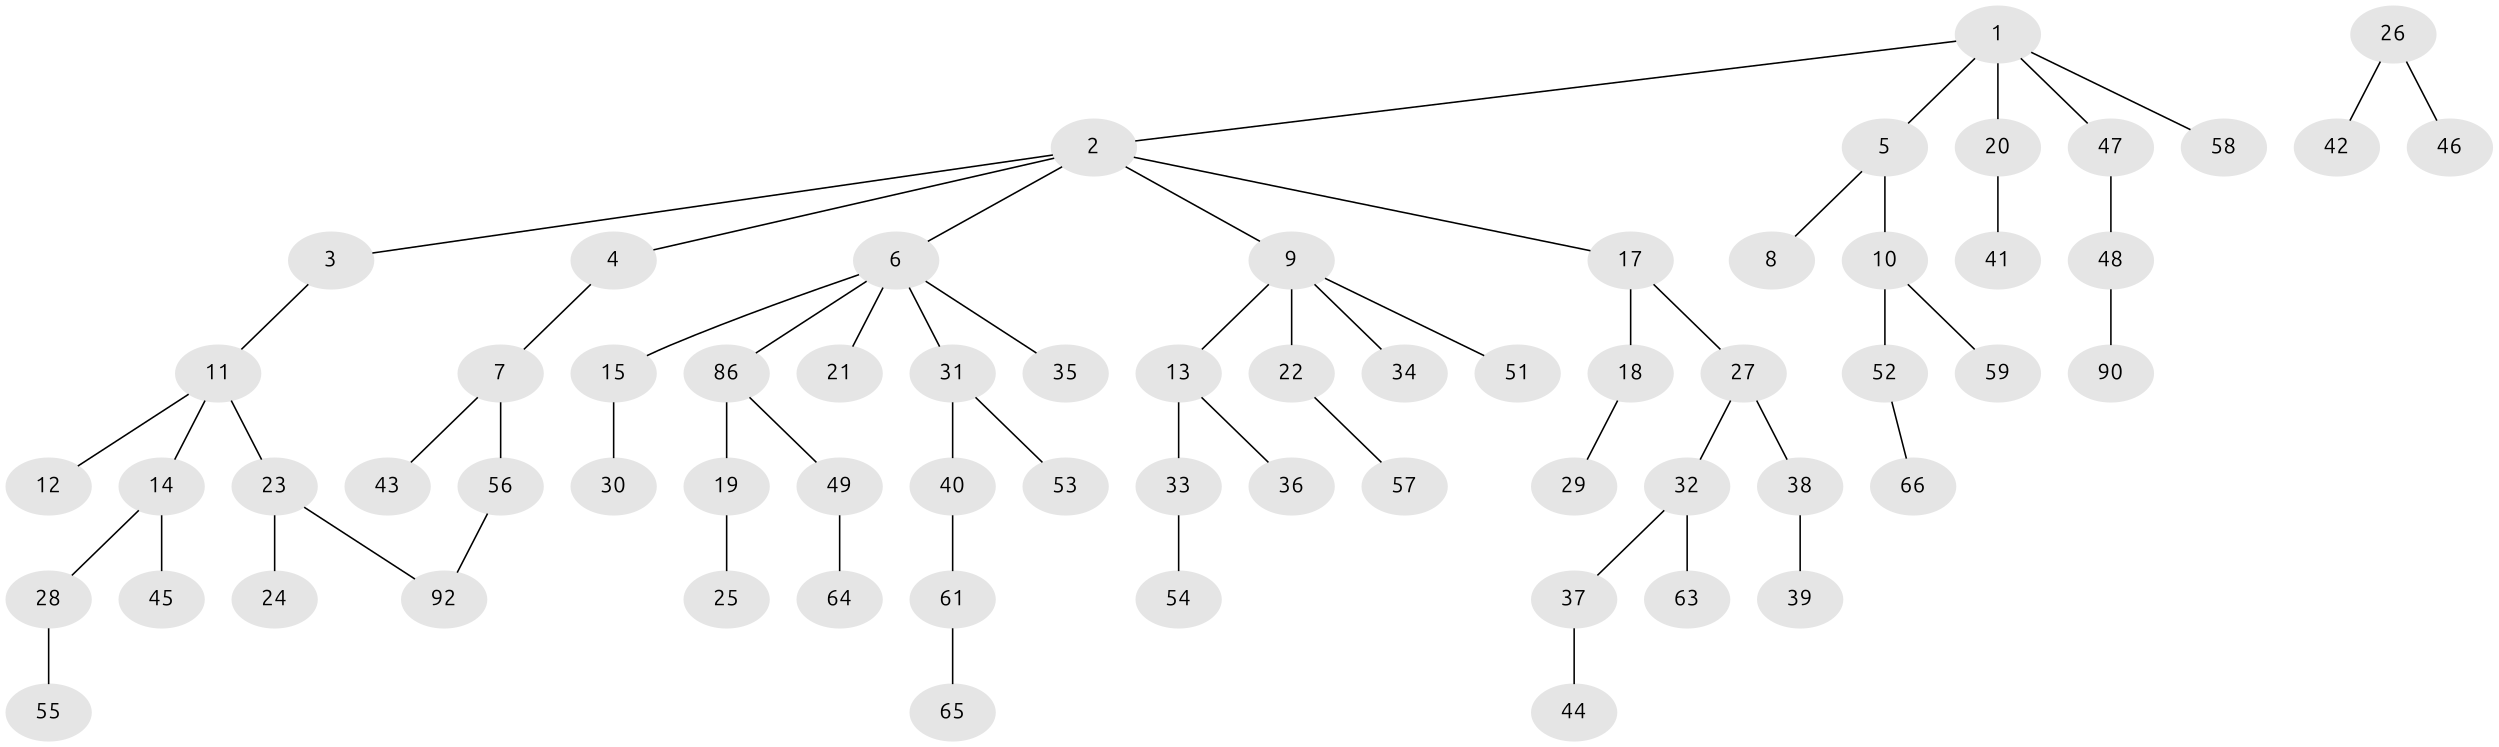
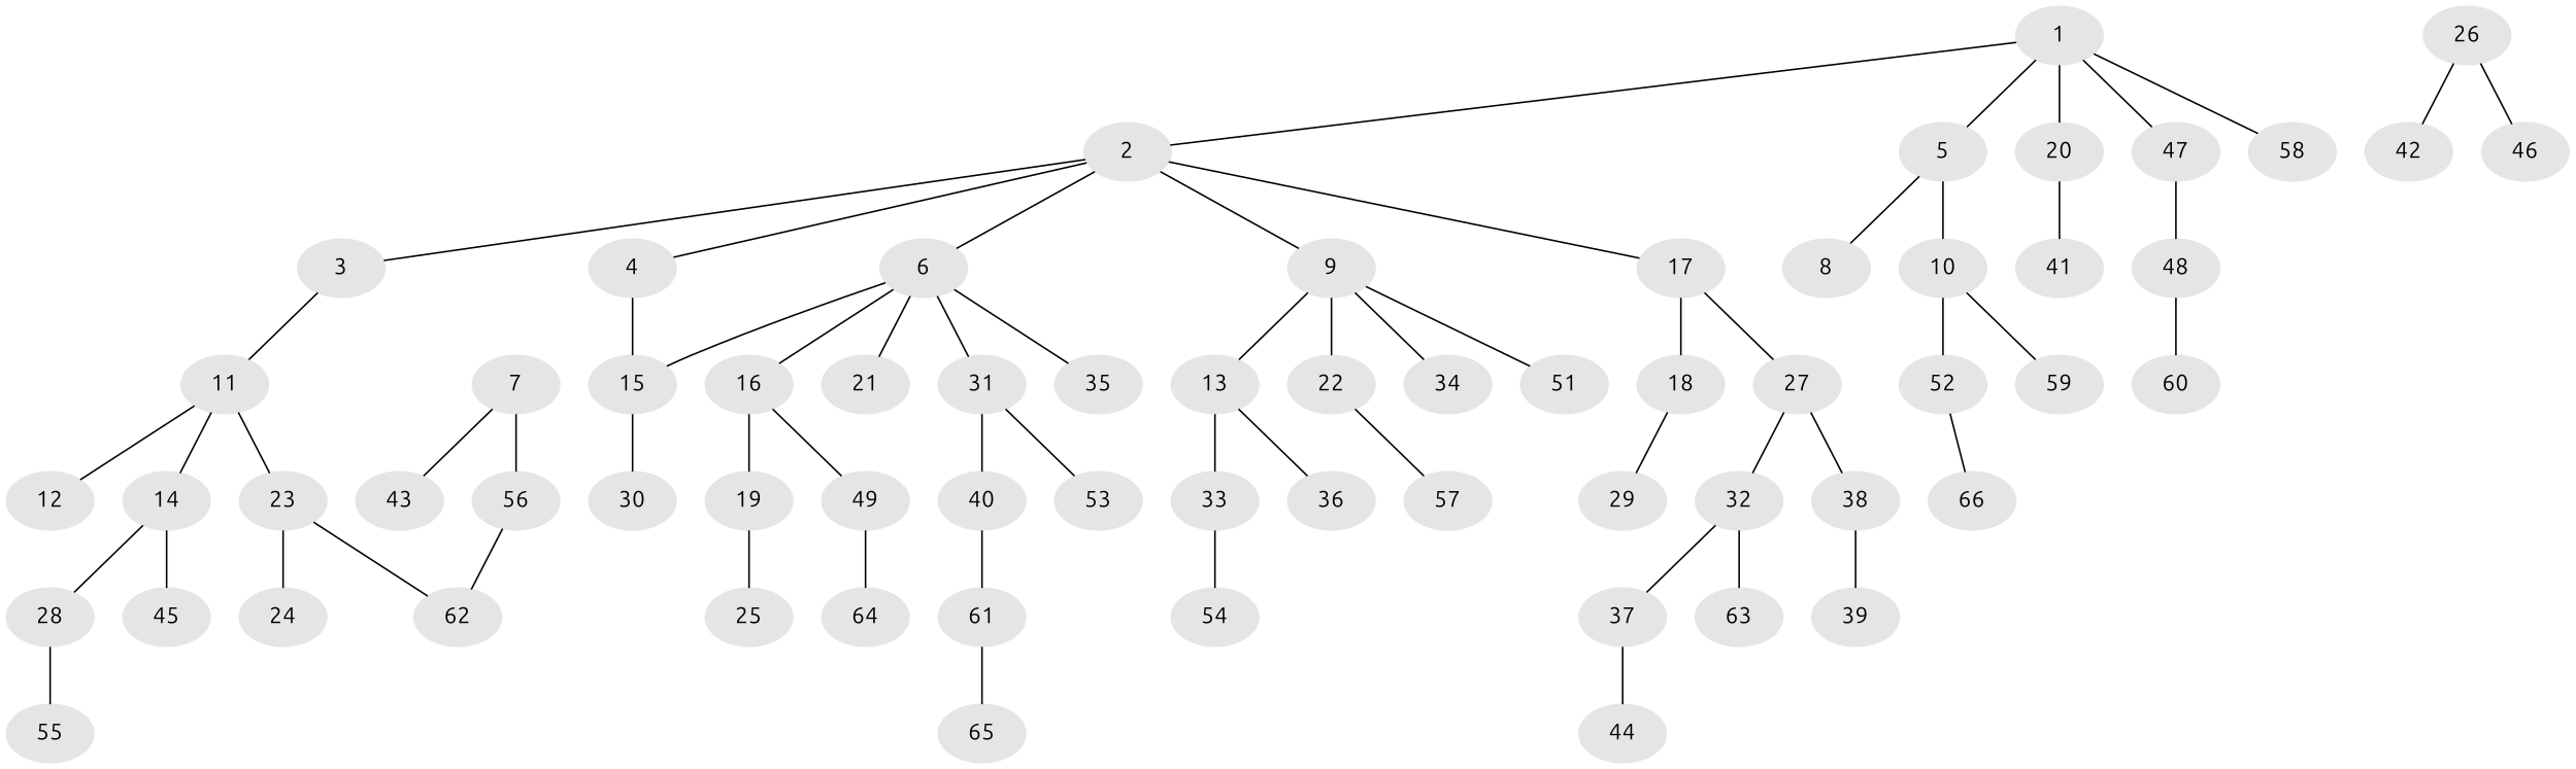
  graph {
    fontname=Ubuntu
    node [color=gray90 fontname=Ubuntu style=filled]
    edge [fontname=Ubuntu]
    1
    2
    5
    20
    47
    58
    3
    4
    6
    9
    17
    8
    10
    41
    48
    11
    7
    15
-   16 [label=86]
+   16
    21
    31
    35
    13
    22
    34
    51
    18
    27
    12
    14
    23
    43
    56
    52
    59
    30
    19
    49
    40
    53
-   62 [label=92]
+   62
    33
    36
    57
    66
    28
    45
    24
    54
    55
    25
    64
    29
    32
    38
    26
    42
    46
    37
    63
    39
    61
    44
    65
-   60 [label=90]
+   60
    1 -- 2
    1 -- 5
    1 -- 20
    1 -- 47
    1 -- 58
    2 -- 3
    2 -- 4
    2 -- 6
    2 -- 9
    2 -- 17
    5 -- 8
    5 -- 10
    20 -- 41
    47 -- 48
    3 -- 11
-   4 -- 7
+   4 -- 15
    6 -- 15
    6 -- 16
    6 -- 21
    6 -- 31
    6 -- 35
    9 -- 13
    9 -- 22
    9 -- 34
    9 -- 51
    17 -- 18
    17 -- 27
    10 -- 52
    10 -- 59
    48 -- 60
    11 -- 12
    11 -- 14
    11 -- 23
    7 -- 43
    7 -- 56
    15 -- 30
    16 -- 19
    16 -- 49
    31 -- 40
    31 -- 53
    13 -- 33
    13 -- 36
    22 -- 57
    18 -- 29
    27 -- 32
    27 -- 38
    14 -- 28
    14 -- 45
    23 -- 62
    23 -- 24
    56 -- 62
    52 -- 66
    19 -- 25
    49 -- 64
    40 -- 61
    33 -- 54
    28 -- 55
    32 -- 37
    32 -- 63
    38 -- 39
    26 -- 42
    26 -- 46
    37 -- 44
    61 -- 65
  }
